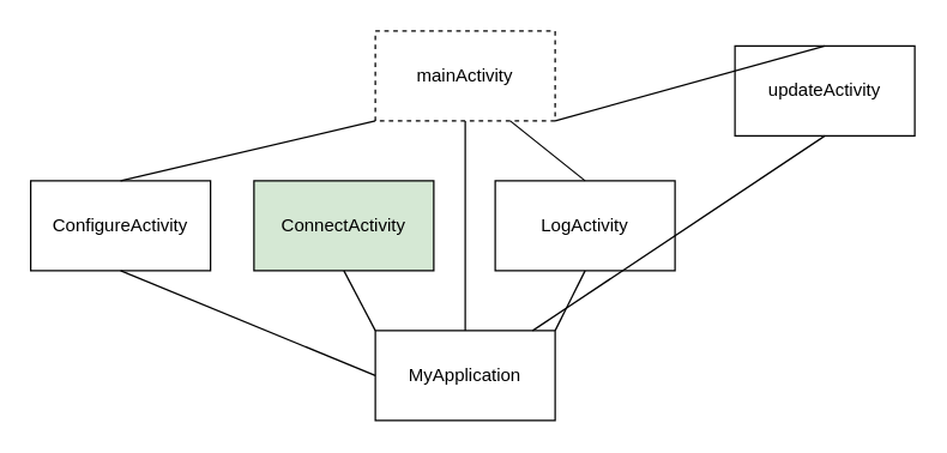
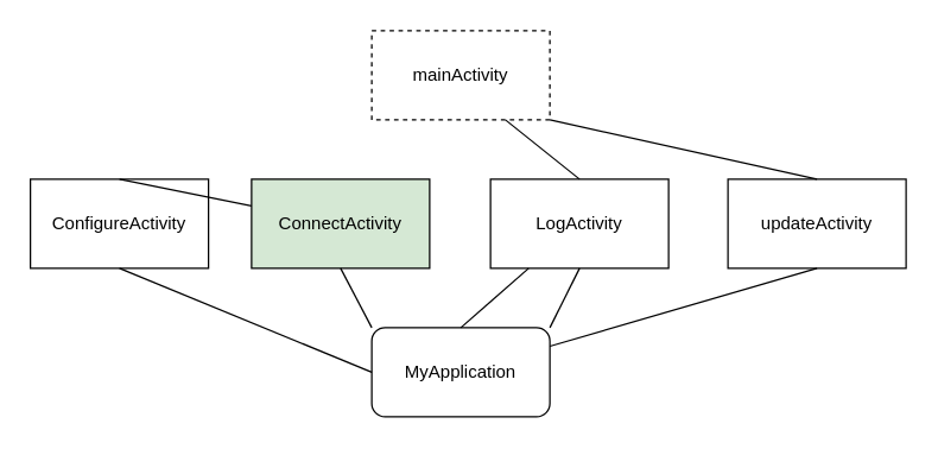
  <mxCell id="0" />
  <mxCell id="1" parent="0" />
- <mxCell id="2" value="MyApplication" style="rounded=0;whiteSpace=wrap;html=1;" parent="1" vertex="1"><mxGeometry x="250" y="220" width="120" height="60" as="geometry" /></mxCell>
+ <mxCell id="2" value="MyApplication" style="whiteSpace=wrap;html=1;rounded=1;" parent="1" vertex="1"><mxGeometry x="250" y="220" width="120" height="60" as="geometry" /></mxCell>
  <mxCell id="3" value="mainActivity" style="rounded=0;whiteSpace=wrap;html=1;dashed=1;" parent="1" vertex="1"><mxGeometry x="250" y="20" width="120" height="60" as="geometry" /></mxCell>
  <mxCell id="4" value="ConnectActivity" style="rounded=0;whiteSpace=wrap;html=1;fillColor=#d5e8d4;" parent="1" vertex="1"><mxGeometry x="169" y="120" width="120" height="60" as="geometry" /></mxCell>
  <mxCell id="5" value="ConfigureActivity" style="rounded=0;whiteSpace=wrap;html=1;" parent="1" vertex="1"><mxGeometry x="20" y="120" width="120" height="60" as="geometry" /></mxCell>
  <mxCell id="6" value="LogActivity" style="rounded=0;whiteSpace=wrap;html=1;" parent="1" vertex="1"><mxGeometry x="330" y="120" width="120" height="60" as="geometry" /></mxCell>
- <mxCell id="7" value="updateActivity" style="rounded=0;whiteSpace=wrap;html=1;" parent="1" vertex="1"><mxGeometry x="490" y="30" width="120" height="60" as="geometry" /></mxCell>
- <mxCell id="8" value="" style="endArrow=none;html=1;exitX=0.5;exitY=0;exitDx=0;exitDy=0;entryX=0;entryY=1;entryDx=0;entryDy=0;" parent="1" source="5" target="3" edge="1"><mxGeometry width="50" height="50" relative="1" as="geometry"><mxPoint x="80" y="110" as="sourcePoint" /><mxPoint x="130" y="60" as="targetPoint" /></mxGeometry></mxCell>
+ <mxCell id="7" value="updateActivity" style="rounded=0;whiteSpace=wrap;html=1;" parent="1" vertex="1"><mxGeometry x="490" y="120" width="120" height="60" as="geometry" /></mxCell>
+ <mxCell id="8" value="" style="endArrow=none;html=1;exitX=0.5;exitY=0;exitDx=0;exitDy=0;" parent="1" source="5" target="4" edge="1"><mxGeometry width="50" height="50" relative="1" as="geometry"><mxPoint x="80" y="110" as="sourcePoint" /><mxPoint x="130" y="60" as="targetPoint" /></mxGeometry></mxCell>
  <mxCell id="9" value="" style="endArrow=none;html=1;exitX=0.5;exitY=0;exitDx=0;exitDy=0;entryX=0.75;entryY=1;entryDx=0;entryDy=0;" parent="1" source="6" target="3" edge="1"><mxGeometry width="50" height="50" relative="1" as="geometry"><mxPoint x="400" y="100" as="sourcePoint" /><mxPoint x="450" y="50" as="targetPoint" /></mxGeometry></mxCell>
  <mxCell id="10" value="" style="endArrow=none;html=1;entryX=1;entryY=1;entryDx=0;entryDy=0;exitX=0.5;exitY=0;exitDx=0;exitDy=0;" parent="1" source="7" target="3" edge="1"><mxGeometry width="50" height="50" relative="1" as="geometry"><mxPoint x="430" y="80" as="sourcePoint" /><mxPoint x="480" y="30" as="targetPoint" /></mxGeometry></mxCell>
  <mxCell id="11" value="" style="endArrow=none;html=1;exitX=0.5;exitY=1;exitDx=0;exitDy=0;entryX=0;entryY=0.5;entryDx=0;entryDy=0;" parent="1" source="5" target="2" edge="1"><mxGeometry width="50" height="50" relative="1" as="geometry"><mxPoint x="110" y="290" as="sourcePoint" /><mxPoint x="160" y="240" as="targetPoint" /></mxGeometry></mxCell>
  <mxCell id="12" value="" style="endArrow=none;html=1;entryX=0.5;entryY=1;entryDx=0;entryDy=0;exitX=0;exitY=0;exitDx=0;exitDy=0;" parent="1" source="2" target="4" edge="1"><mxGeometry width="50" height="50" relative="1" as="geometry"><mxPoint x="90" y="330" as="sourcePoint" /><mxPoint x="140" y="280" as="targetPoint" /></mxGeometry></mxCell>
  <mxCell id="13" value="" style="endArrow=none;html=1;exitX=1;exitY=0;exitDx=0;exitDy=0;" parent="1" source="2" edge="1"><mxGeometry width="50" height="50" relative="1" as="geometry"><mxPoint x="340" y="230" as="sourcePoint" /><mxPoint x="390" y="180" as="targetPoint" /></mxGeometry></mxCell>
  <mxCell id="14" value="" style="endArrow=none;html=1;entryX=0.5;entryY=1;entryDx=0;entryDy=0;" parent="1" source="2" target="7" edge="1"><mxGeometry width="50" height="50" relative="1" as="geometry"><mxPoint x="370" y="300" as="sourcePoint" /><mxPoint x="440.711" y="250" as="targetPoint" /></mxGeometry></mxCell>
- <mxCell id="15" value="" style="endArrow=none;html=1;entryX=0.5;entryY=1;entryDx=0;entryDy=0;exitX=0.5;exitY=0;exitDx=0;exitDy=0;" parent="1" source="2" target="3" edge="1"><mxGeometry width="50" height="50" relative="1" as="geometry"><mxPoint x="290" y="180" as="sourcePoint" /><mxPoint x="340" y="130" as="targetPoint" /></mxGeometry></mxCell>
+ <mxCell id="15" value="" style="endArrow=none;html=1;exitX=0.5;exitY=0;exitDx=0;exitDy=0;" parent="1" source="2" target="6" edge="1"><mxGeometry width="50" height="50" relative="1" as="geometry"><mxPoint x="290" y="180" as="sourcePoint" /><mxPoint x="340" y="130" as="targetPoint" /></mxGeometry></mxCell>
